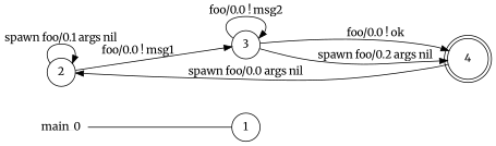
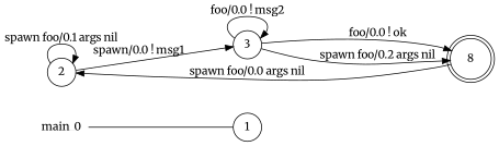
  digraph {
    fontname=Merriweather
    rankdir=LR
    node [fontname=Merriweather shape=circle]
    edge [fontname=Merriweather]
    n1 [label=main_0 shape=plaintext]
    n2 [label=1]
    n3 [label=2]
    n4 [label=3]
-   n5 [label=4 shape=doublecircle]
+   n5 [label=8 shape=doublecircle]
    n1 -> n2 [arrowhead=none]
    n3 -> n3 [label="spawn foo/0.1 args nil"]
-   n3 -> n4 [label="foo/0.0 ! msg1"]
+   n3 -> n4 [label="spawn/0.0 ! msg1"]
    n4 -> n4 [label="foo/0.0 ! msg2"]
    n4 -> n5 [label="foo/0.0 ! ok"]
    n4 -> n5 [label="spawn foo/0.2 args nil"]
    n5 -> n3 [label="spawn foo/0.0 args nil"]
  }
